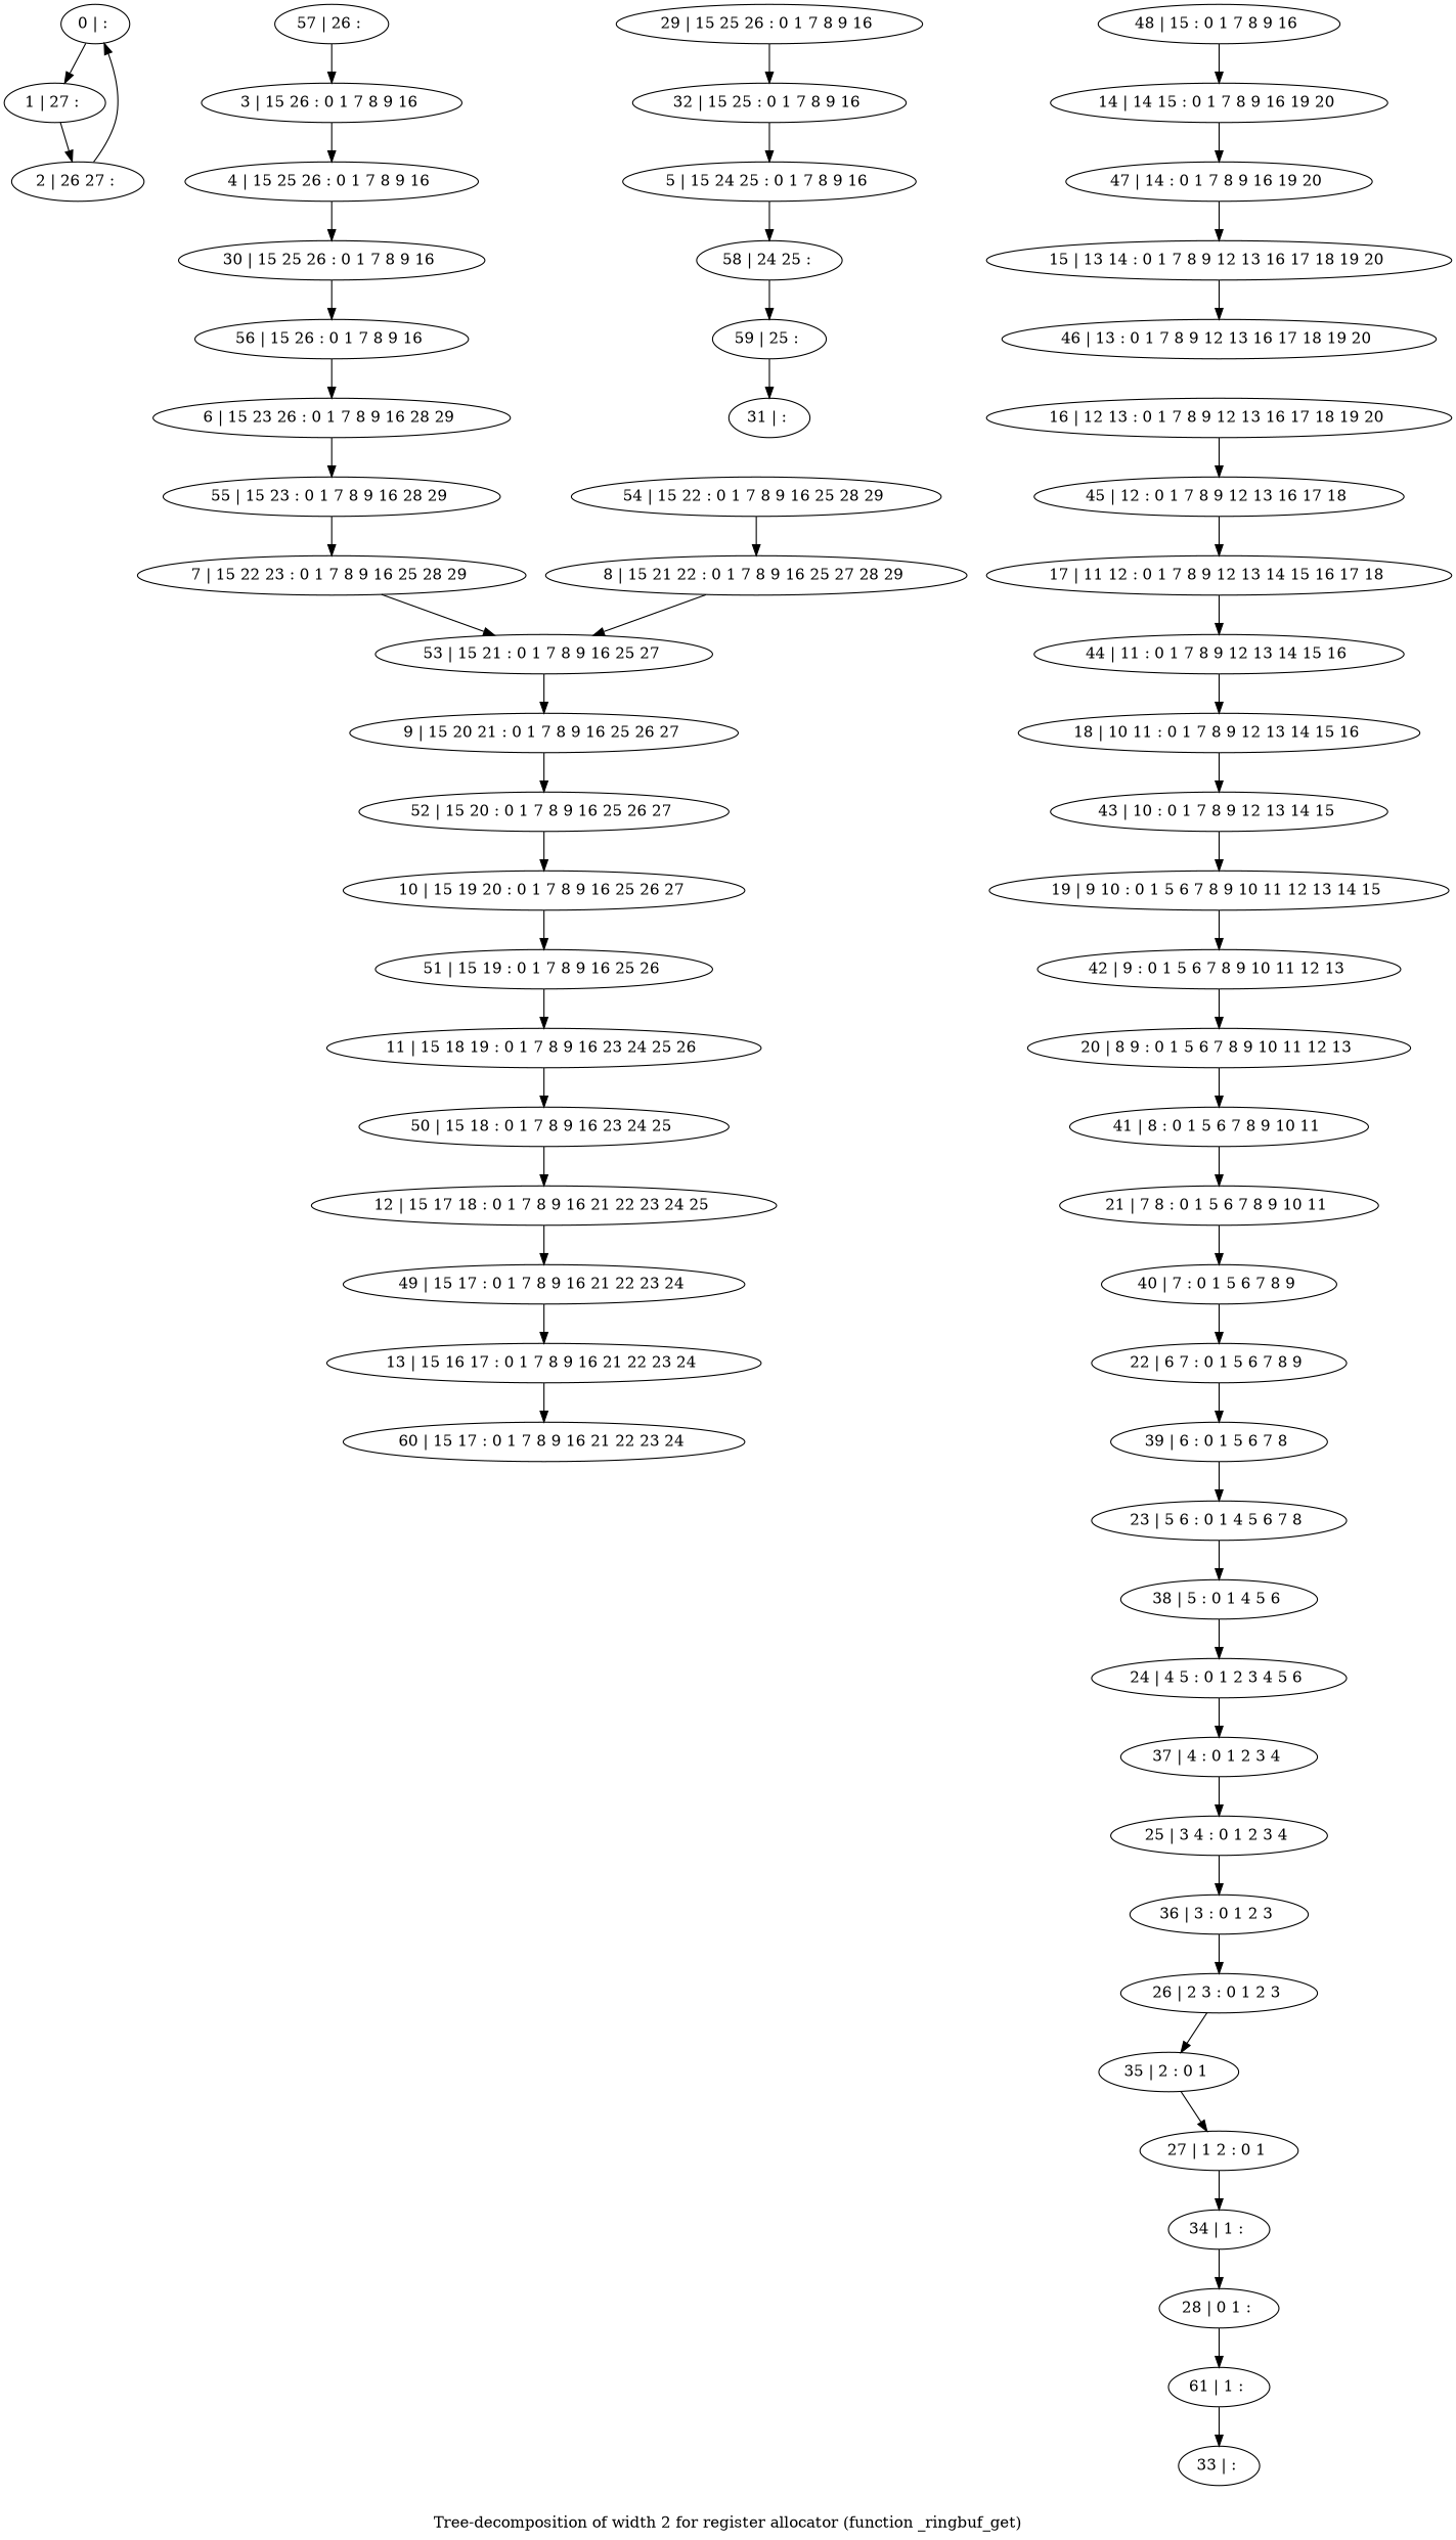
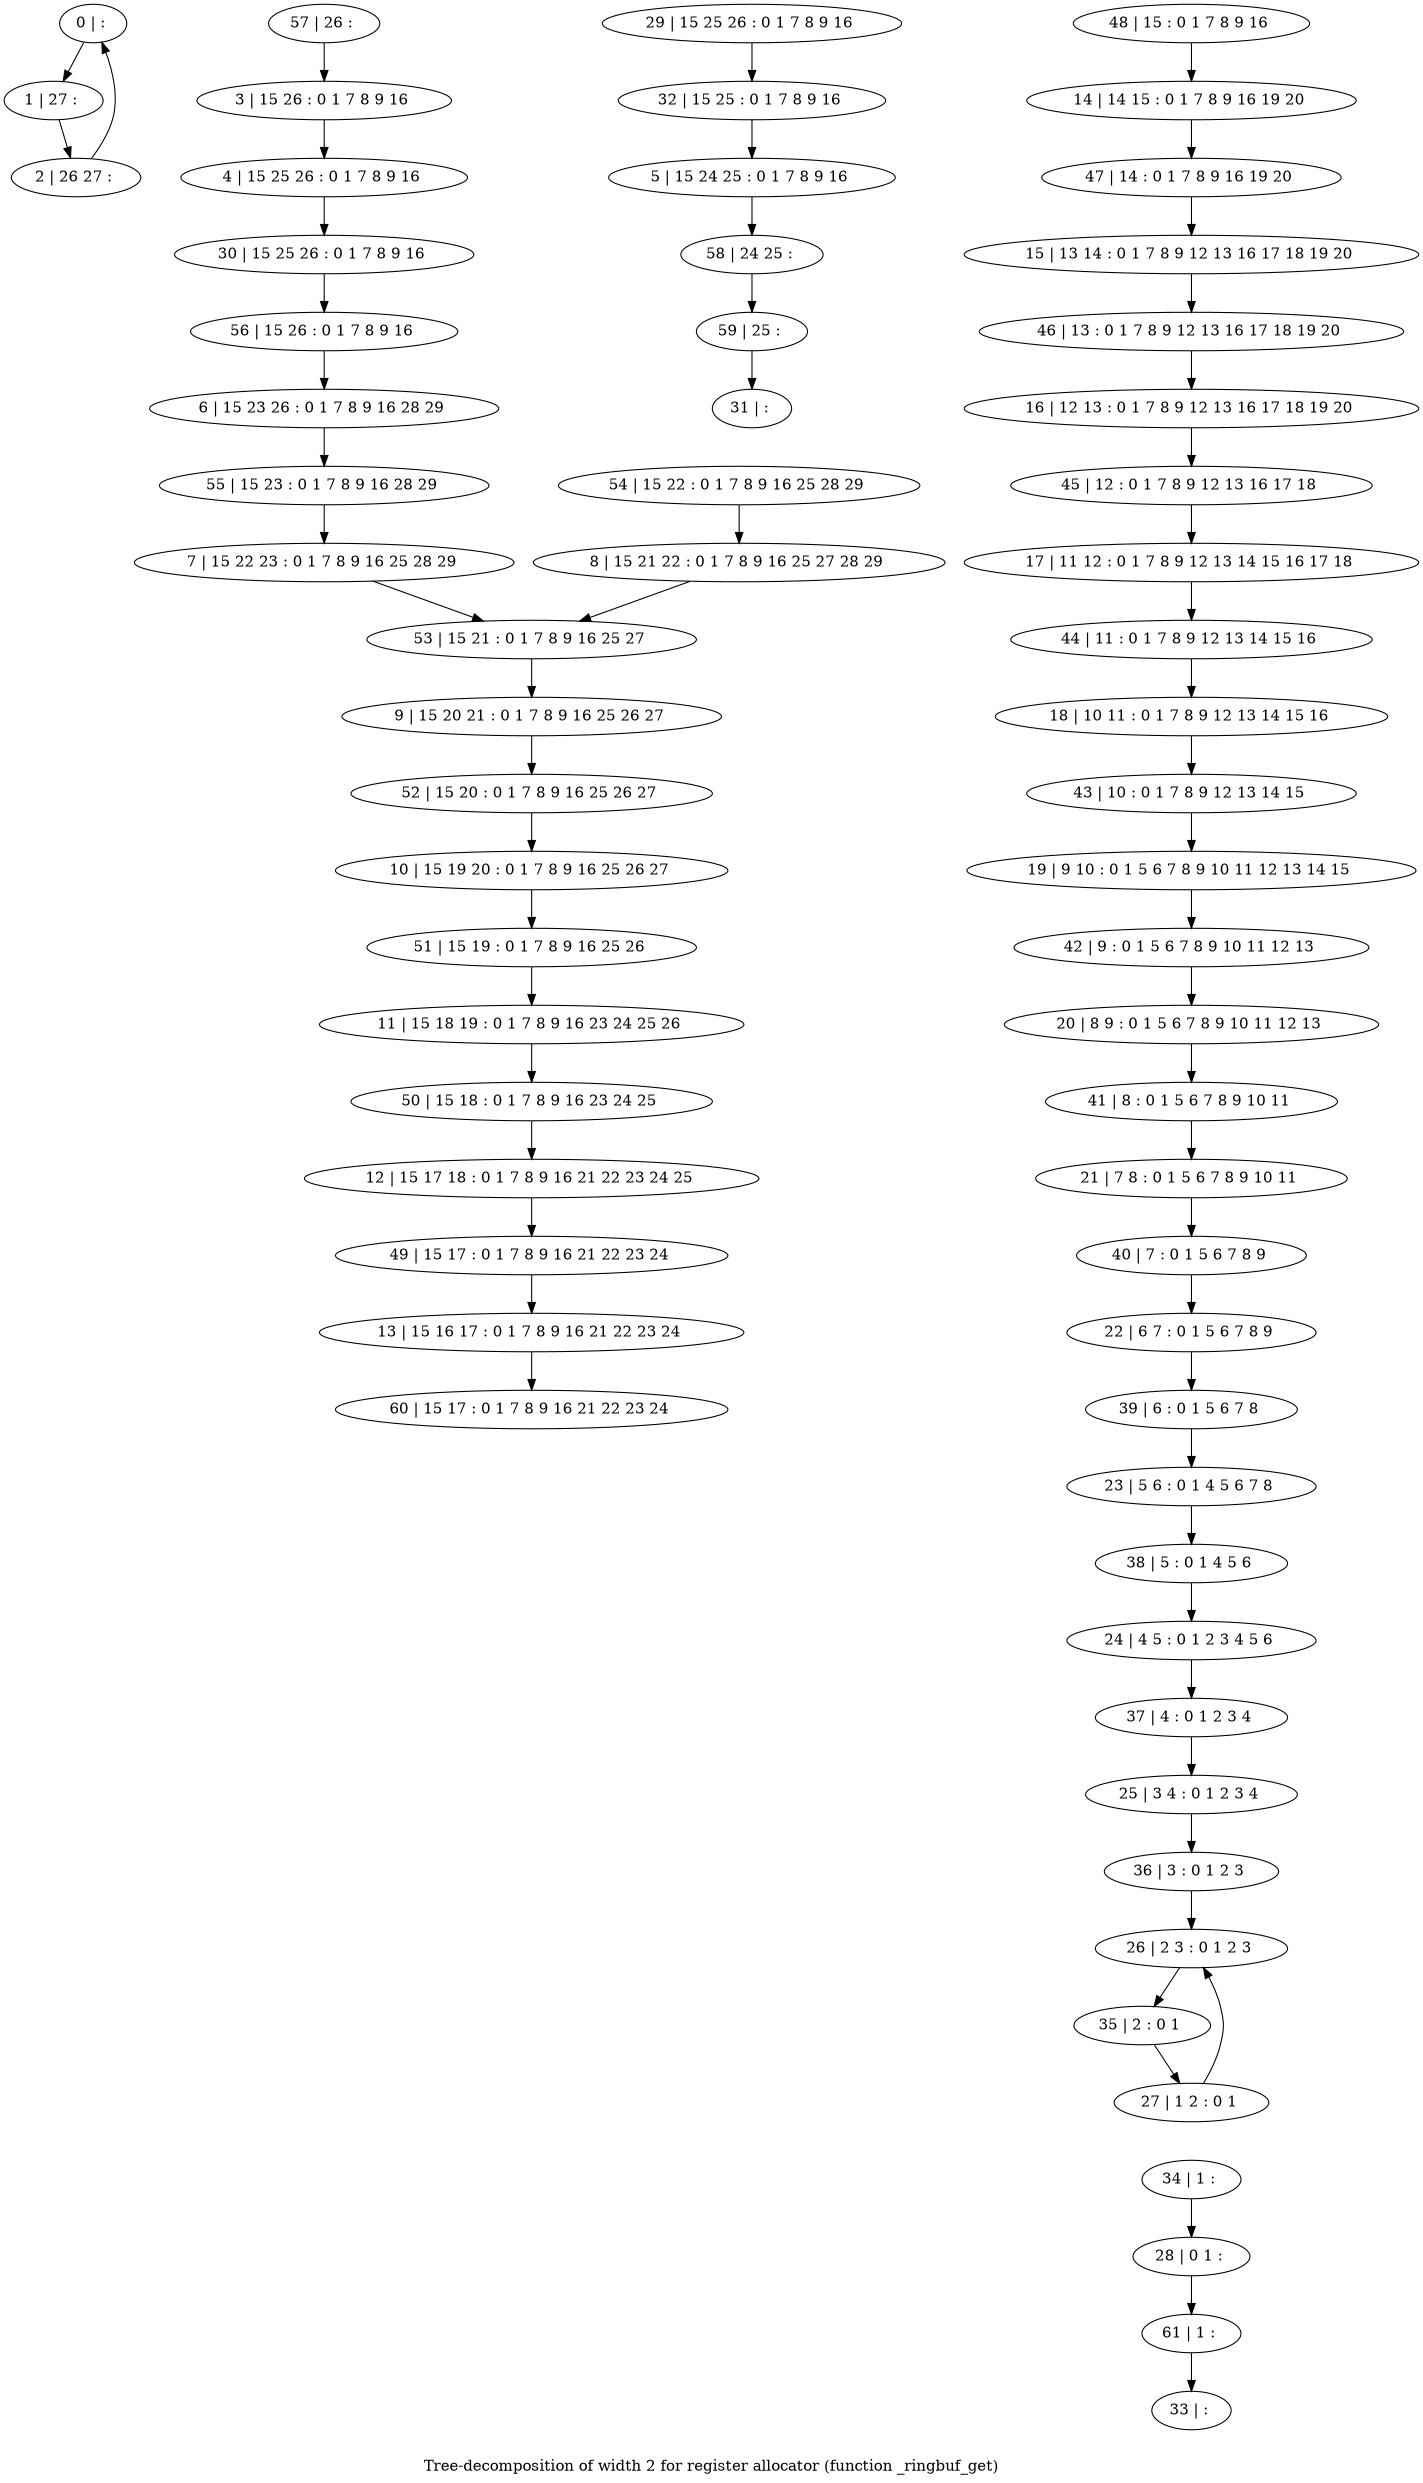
  digraph {
    label="Tree-decomposition of width 2 for register allocator (function _ringbuf_get)"
    n1 [label="0 | : "]
    n2 [label="1 | 27 : "]
    n3 [label="2 | 26 27 : "]
    n4 [label="57 | 26 : "]
    n5 [label="3 | 15 26 : 0 1 7 8 9 16 "]
    n6 [label="4 | 15 25 26 : 0 1 7 8 9 16 "]
    n7 [label="30 | 15 25 26 : 0 1 7 8 9 16 "]
    n8 [label="29 | 15 25 26 : 0 1 7 8 9 16 "]
    n9 [label="32 | 15 25 : 0 1 7 8 9 16 "]
    n10 [label="56 | 15 26 : 0 1 7 8 9 16 "]
    n11 [label="5 | 15 24 25 : 0 1 7 8 9 16 "]
    n12 [label="58 | 24 25 : "]
    n13 [label="59 | 25 : "]
    n14 [label="6 | 15 23 26 : 0 1 7 8 9 16 28 29 "]
    n15 [label="55 | 15 23 : 0 1 7 8 9 16 28 29 "]
    n16 [label="7 | 15 22 23 : 0 1 7 8 9 16 25 28 29 "]
    n17 [label="53 | 15 21 : 0 1 7 8 9 16 25 27 "]
    n18 [label="54 | 15 22 : 0 1 7 8 9 16 25 28 29 "]
    n19 [label="8 | 15 21 22 : 0 1 7 8 9 16 25 27 28 29 "]
    n20 [label="9 | 15 20 21 : 0 1 7 8 9 16 25 26 27 "]
    n21 [label="52 | 15 20 : 0 1 7 8 9 16 25 26 27 "]
    n22 [label="10 | 15 19 20 : 0 1 7 8 9 16 25 26 27 "]
    n23 [label="51 | 15 19 : 0 1 7 8 9 16 25 26 "]
    n24 [label="11 | 15 18 19 : 0 1 7 8 9 16 23 24 25 26 "]
    n25 [label="50 | 15 18 : 0 1 7 8 9 16 23 24 25 "]
    n26 [label="12 | 15 17 18 : 0 1 7 8 9 16 21 22 23 24 25 "]
    n27 [label="49 | 15 17 : 0 1 7 8 9 16 21 22 23 24 "]
    n28 [label="13 | 15 16 17 : 0 1 7 8 9 16 21 22 23 24 "]
    n29 [label="60 | 15 17 : 0 1 7 8 9 16 21 22 23 24 "]
    n30 [label="14 | 14 15 : 0 1 7 8 9 16 19 20 "]
    n31 [label="47 | 14 : 0 1 7 8 9 16 19 20 "]
    n32 [label="15 | 13 14 : 0 1 7 8 9 12 13 16 17 18 19 20 "]
    n33 [label="46 | 13 : 0 1 7 8 9 12 13 16 17 18 19 20 "]
    n34 [label="16 | 12 13 : 0 1 7 8 9 12 13 16 17 18 19 20 "]
    n35 [label="45 | 12 : 0 1 7 8 9 12 13 16 17 18 "]
    n36 [label="17 | 11 12 : 0 1 7 8 9 12 13 14 15 16 17 18 "]
    n37 [label="44 | 11 : 0 1 7 8 9 12 13 14 15 16 "]
    n38 [label="18 | 10 11 : 0 1 7 8 9 12 13 14 15 16 "]
    n39 [label="43 | 10 : 0 1 7 8 9 12 13 14 15 "]
    n40 [label="19 | 9 10 : 0 1 5 6 7 8 9 10 11 12 13 14 15 "]
    n41 [label="42 | 9 : 0 1 5 6 7 8 9 10 11 12 13 "]
    n42 [label="20 | 8 9 : 0 1 5 6 7 8 9 10 11 12 13 "]
    n43 [label="41 | 8 : 0 1 5 6 7 8 9 10 11 "]
    n44 [label="21 | 7 8 : 0 1 5 6 7 8 9 10 11 "]
    n45 [label="40 | 7 : 0 1 5 6 7 8 9 "]
    n46 [label="22 | 6 7 : 0 1 5 6 7 8 9 "]
    n47 [label="39 | 6 : 0 1 5 6 7 8 "]
    n48 [label="23 | 5 6 : 0 1 4 5 6 7 8 "]
    n49 [label="38 | 5 : 0 1 4 5 6 "]
    n50 [label="24 | 4 5 : 0 1 2 3 4 5 6 "]
    n51 [label="37 | 4 : 0 1 2 3 4 "]
    n52 [label="25 | 3 4 : 0 1 2 3 4 "]
    n53 [label="36 | 3 : 0 1 2 3 "]
    n54 [label="26 | 2 3 : 0 1 2 3 "]
    n55 [label="35 | 2 : 0 1 "]
    n56 [label="27 | 1 2 : 0 1 "]
    n57 [label="34 | 1 : "]
    n58 [label="28 | 0 1 : "]
    n59 [label="61 | 1 : "]
    n60 [label="33 | : "]
    n61 [label="31 | : "]
    n62 [label="48 | 15 : 0 1 7 8 9 16 "]
    n1 -> n2
    n2 -> n3
    n3 -> n1
    n4 -> n5
    n5 -> n6
    n6 -> n7
    n7 -> n10
    n8 -> n9
    n9 -> n11
    n10 -> n14
    n11 -> n12
    n12 -> n13
    n13 -> n61
    n14 -> n15
    n15 -> n16
    n16 -> n17
    n17 -> n20
    n18 -> n19
    n19 -> n17
    n20 -> n21
    n21 -> n22
    n22 -> n23
    n23 -> n24
    n24 -> n25
    n25 -> n26
    n26 -> n27
    n27 -> n28
    n28 -> n29
    n30 -> n31
    n31 -> n32
    n32 -> n33
+   n33 -> n34
    n34 -> n35
    n35 -> n36
    n36 -> n37
    n37 -> n38
    n38 -> n39
    n39 -> n40
    n40 -> n41
    n41 -> n42
    n42 -> n43
    n43 -> n44
    n44 -> n45
    n45 -> n46
    n46 -> n47
    n47 -> n48
    n48 -> n49
    n49 -> n50
    n50 -> n51
    n51 -> n52
    n52 -> n53
    n53 -> n54
    n54 -> n55
    n55 -> n56
-   n56 -> n57
+   n56 -> n54
    n57 -> n58
    n58 -> n59
    n59 -> n60
    n62 -> n30
  }
